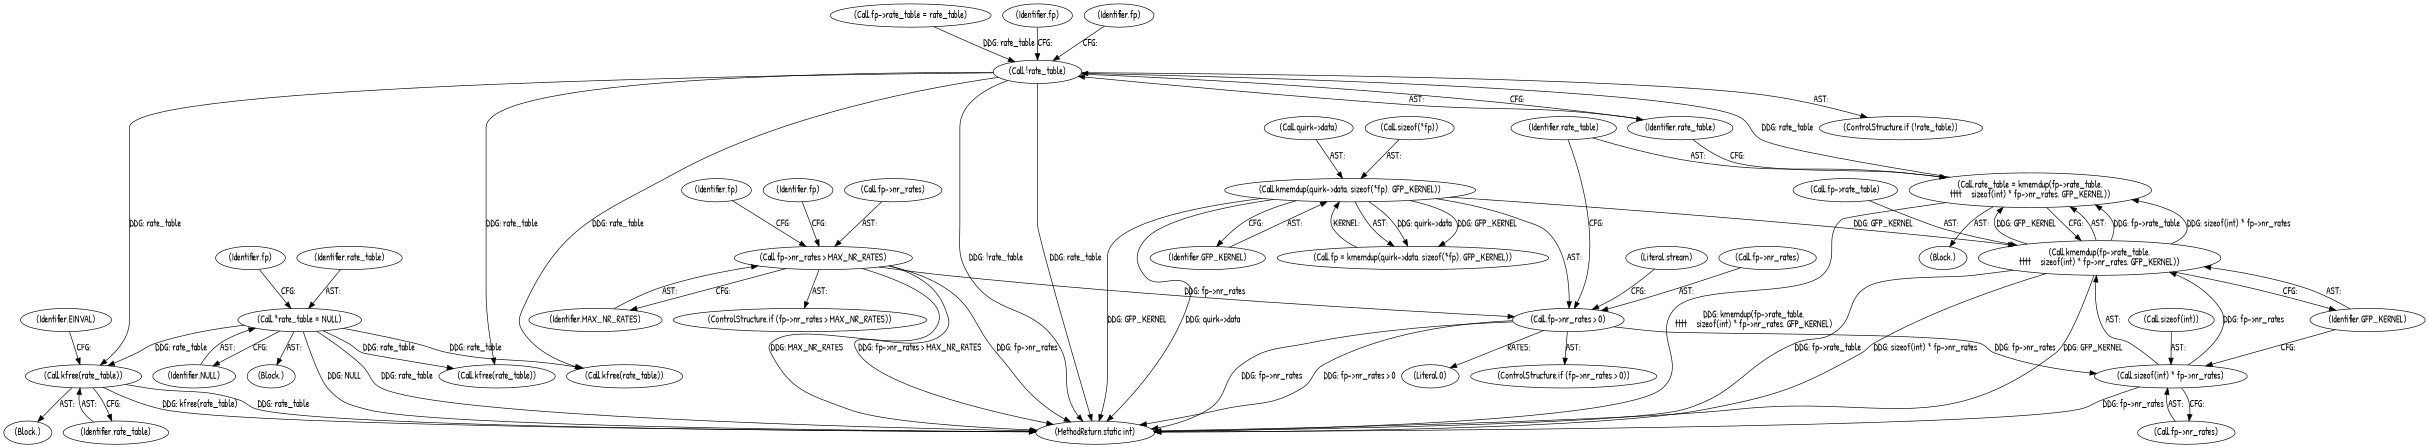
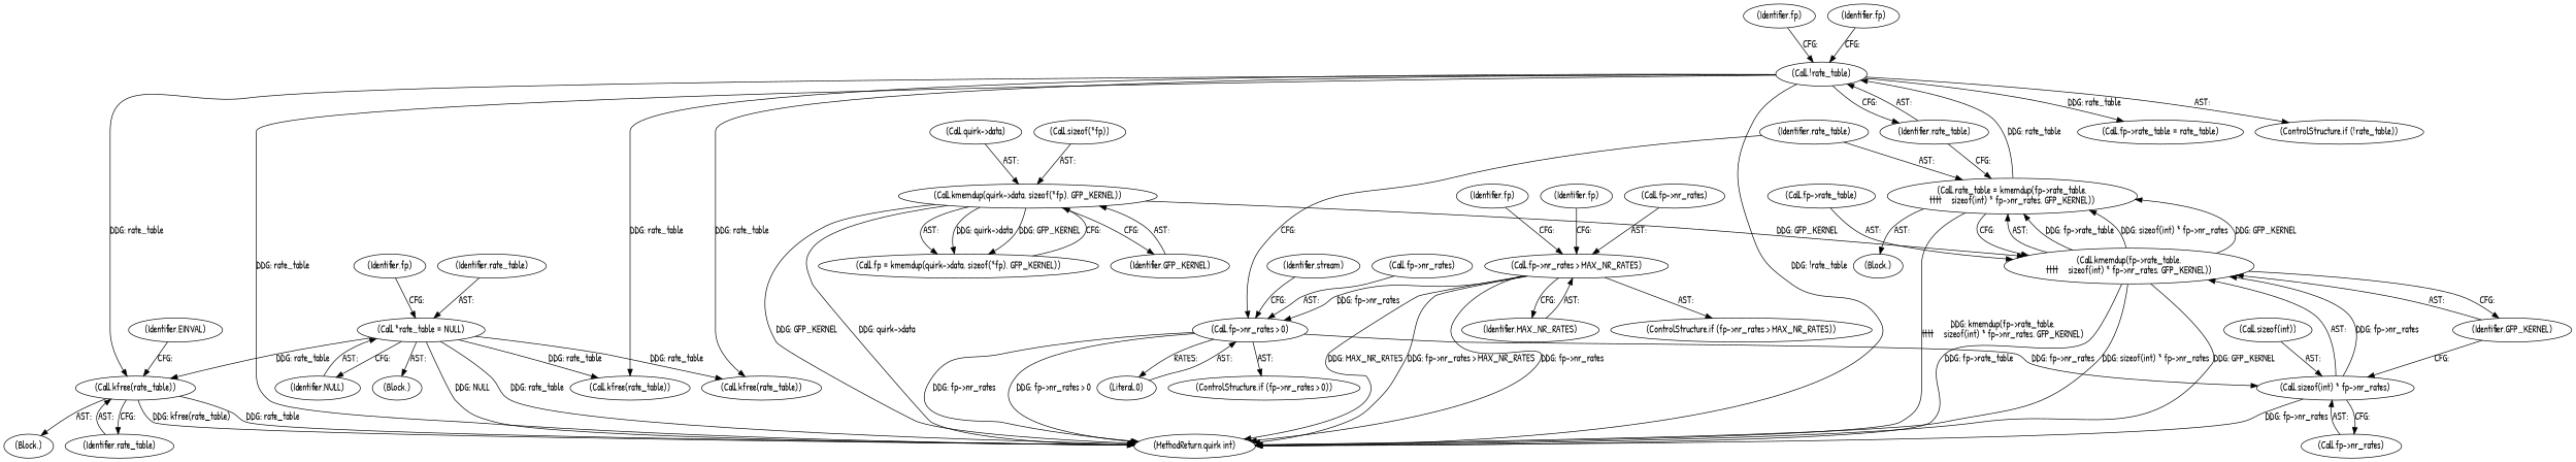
  digraph {
    fontname="Patrick Hand"
    node [fontname="Patrick Hand"]
    edge [fontname="Patrick Hand"]
    n1 [label="(Call,kfree(rate_table))"]
    n2 [label="(Block,)"]
-   n3 [label="(MethodReturn,static int)"]
+   n3 [label="(MethodReturn,quirk int)"]
    n4 [label="(Identifier,rate_table)"]
    n5 [label="(Call,*rate_table = NULL)"]
    n6 [label="(Call,kfree(rate_table))"]
    n7 [label="(Identifier,NULL)"]
    n8 [label="(Block,)"]
    n9 [label="(Call,kfree(rate_table))"]
    n10 [label="(Call,!rate_table)"]
    n11 [label="(Identifier,rate_table)"]
    n12 [label="(Call,fp->rate_table = rate_table)"]
    n13 [label="(ControlStructure,if (!rate_table))"]
    n14 [label="(Call,rate_table = kmemdup(fp->rate_table,\n\t\t\t\t     sizeof(int) * fp->nr_rates, GFP_KERNEL))"]
    n15 [label="(Call,kmemdup(fp->rate_table,\n\t\t\t\t     sizeof(int) * fp->nr_rates, GFP_KERNEL))"]
    n16 [label="(Block,)"]
    n17 [label="(Identifier,GFP_KERNEL)"]
    n18 [label="(Call,sizeof(int) * fp->nr_rates)"]
    n19 [label="(Call,fp->nr_rates)"]
    n20 [label="(Call,fp->nr_rates > 0)"]
    n21 [label="(ControlStructure,if (fp->nr_rates > 0))"]
    n22 [label="(Literal,0)"]
    n23 [label="(Call,fp->nr_rates > MAX_NR_RATES)"]
    n24 [label="(Identifier,MAX_NR_RATES)"]
    n25 [label="(ControlStructure,if (fp->nr_rates > MAX_NR_RATES))"]
    n26 [label="(Call,kmemdup(quirk->data, sizeof(*fp), GFP_KERNEL))"]
    n27 [label="(Identifier,GFP_KERNEL)"]
    n28 [label="(Call,fp = kmemdup(quirk->data, sizeof(*fp), GFP_KERNEL))"]
    n29 [label="(Call,sizeof(*fp))"]
    n30 [label="(Call,fp->rate_table)"]
    n31 [label="(Identifier,fp)"]
    n32 [label="(Identifier,rate_table)"]
    n33 [label="(Identifier,fp)"]
    n34 [label="(Identifier,fp)"]
    n35 [label="(Call,sizeof(int))"]
    n36 [label="(Call,fp->nr_rates)"]
    n37 [label="(Call,quirk->data)"]
    n38 [label="(Identifier,fp)"]
    n39 [label="(Identifier,EINVAL)"]
    n40 [label="(Call,fp->nr_rates)"]
    n41 [label="(Identifier,rate_table)"]
-   n42 [label="(Literal,stream)"]
+   n42 [label="(Identifier,stream)"]
    n43 [label="(Identifier,fp)"]
    n1 -> n2 [label="AST: "]
    n1 -> n3 [label="DDG: kfree(rate_table)"]
    n1 -> n3 [label="DDG: rate_table"]
    n1 -> n4 [label="CFG: "]
    n4 -> n1 [label="AST: "]
    n5 -> n1 [label="DDG: rate_table"]
    n5 -> n3 [label="DDG: NULL"]
    n5 -> n3 [label="DDG: rate_table"]
    n5 -> n6 [label="DDG: rate_table"]
    n5 -> n7 [label="CFG: "]
    n5 -> n8 [label="AST: "]
    n5 -> n9 [label="DDG: rate_table"]
    n7 -> n5 [label="AST: "]
    n10 -> n1 [label="DDG: rate_table"]
    n10 -> n3 [label="DDG: !rate_table"]
    n10 -> n3 [label="DDG: rate_table"]
    n10 -> n6 [label="DDG: rate_table"]
    n10 -> n9 [label="DDG: rate_table"]
    n10 -> n11 [label="CFG: "]
-   n12 -> n10 [label="DDG: rate_table"]
+   n10 -> n12 [label="DDG: rate_table"]
    n10 -> n13 [label="AST: "]
    n11 -> n10 [label="AST: "]
    n11 -> n14 [label="CFG: "]
    n14 -> n3 [label="DDG: kmemdup(fp->rate_table,\n\t\t\t\t     sizeof(int) * fp->nr_rates, GFP_KERNEL)"]
    n14 -> n10 [label="DDG: rate_table"]
    n14 -> n15 [label="CFG: "]
    n14 -> n16 [label="AST: "]
    n15 -> n3 [label="DDG: fp->rate_table"]
    n15 -> n3 [label="DDG: sizeof(int) * fp->nr_rates"]
    n15 -> n3 [label="DDG: GFP_KERNEL"]
    n15 -> n14 [label="AST: "]
    n15 -> n14 [label="DDG: fp->rate_table"]
    n15 -> n14 [label="DDG: sizeof(int) * fp->nr_rates"]
    n15 -> n14 [label="DDG: GFP_KERNEL"]
    n15 -> n17 [label="CFG: "]
    n17 -> n15 [label="AST: "]
    n17 -> n18 [label="CFG: "]
    n18 -> n3 [label="DDG: fp->nr_rates"]
    n18 -> n15 [label="AST: "]
    n18 -> n15 [label="DDG: fp->nr_rates"]
    n18 -> n19 [label="CFG: "]
    n19 -> n18 [label="AST: "]
    n20 -> n3 [label="DDG: fp->nr_rates"]
    n20 -> n3 [label="DDG: fp->nr_rates > 0"]
    n20 -> n18 [label="DDG: fp->nr_rates"]
    n20 -> n21 [label="AST: "]
    n20 -> n22 [label="RATES: "]
-   n26 -> n20 [label="AST: "]
+   n22 -> n20 [label="AST: "]
    n23 -> n3 [label="DDG: MAX_NR_RATES"]
    n23 -> n3 [label="DDG: fp->nr_rates > MAX_NR_RATES"]
    n23 -> n3 [label="DDG: fp->nr_rates"]
    n23 -> n20 [label="DDG: fp->nr_rates"]
    n23 -> n24 [label="CFG: "]
    n23 -> n25 [label="AST: "]
    n24 -> n23 [label="AST: "]
    n26 -> n3 [label="DDG: quirk->data"]
    n26 -> n3 [label="DDG: GFP_KERNEL"]
    n26 -> n15 [label="DDG: GFP_KERNEL"]
    n26 -> n27 [label="CFG: "]
    n26 -> n28 [label="AST: "]
    n26 -> n28 [label="DDG: quirk->data"]
    n26 -> n28 [label="DDG: GFP_KERNEL"]
    n27 -> n26 [label="AST: "]
-   n28 -> n26 [label="KERNEL: "]
+   n28 -> n26 [label="CFG: "]
    n29 -> n26 [label="AST: "]
    n30 -> n15 [label="AST: "]
    n31 -> n10 [label="CFG: "]
    n32 -> n5 [label="AST: "]
    n33 -> n10 [label="CFG: "]
    n34 -> n5 [label="CFG: "]
    n35 -> n18 [label="AST: "]
    n36 -> n23 [label="AST: "]
    n37 -> n26 [label="AST: "]
    n38 -> n23 [label="CFG: "]
    n39 -> n1 [label="CFG: "]
    n40 -> n20 [label="AST: "]
    n41 -> n14 [label="AST: "]
    n41 -> n20 [label="CFG: "]
    n42 -> n20 [label="CFG: "]
    n43 -> n23 [label="CFG: "]
  }
